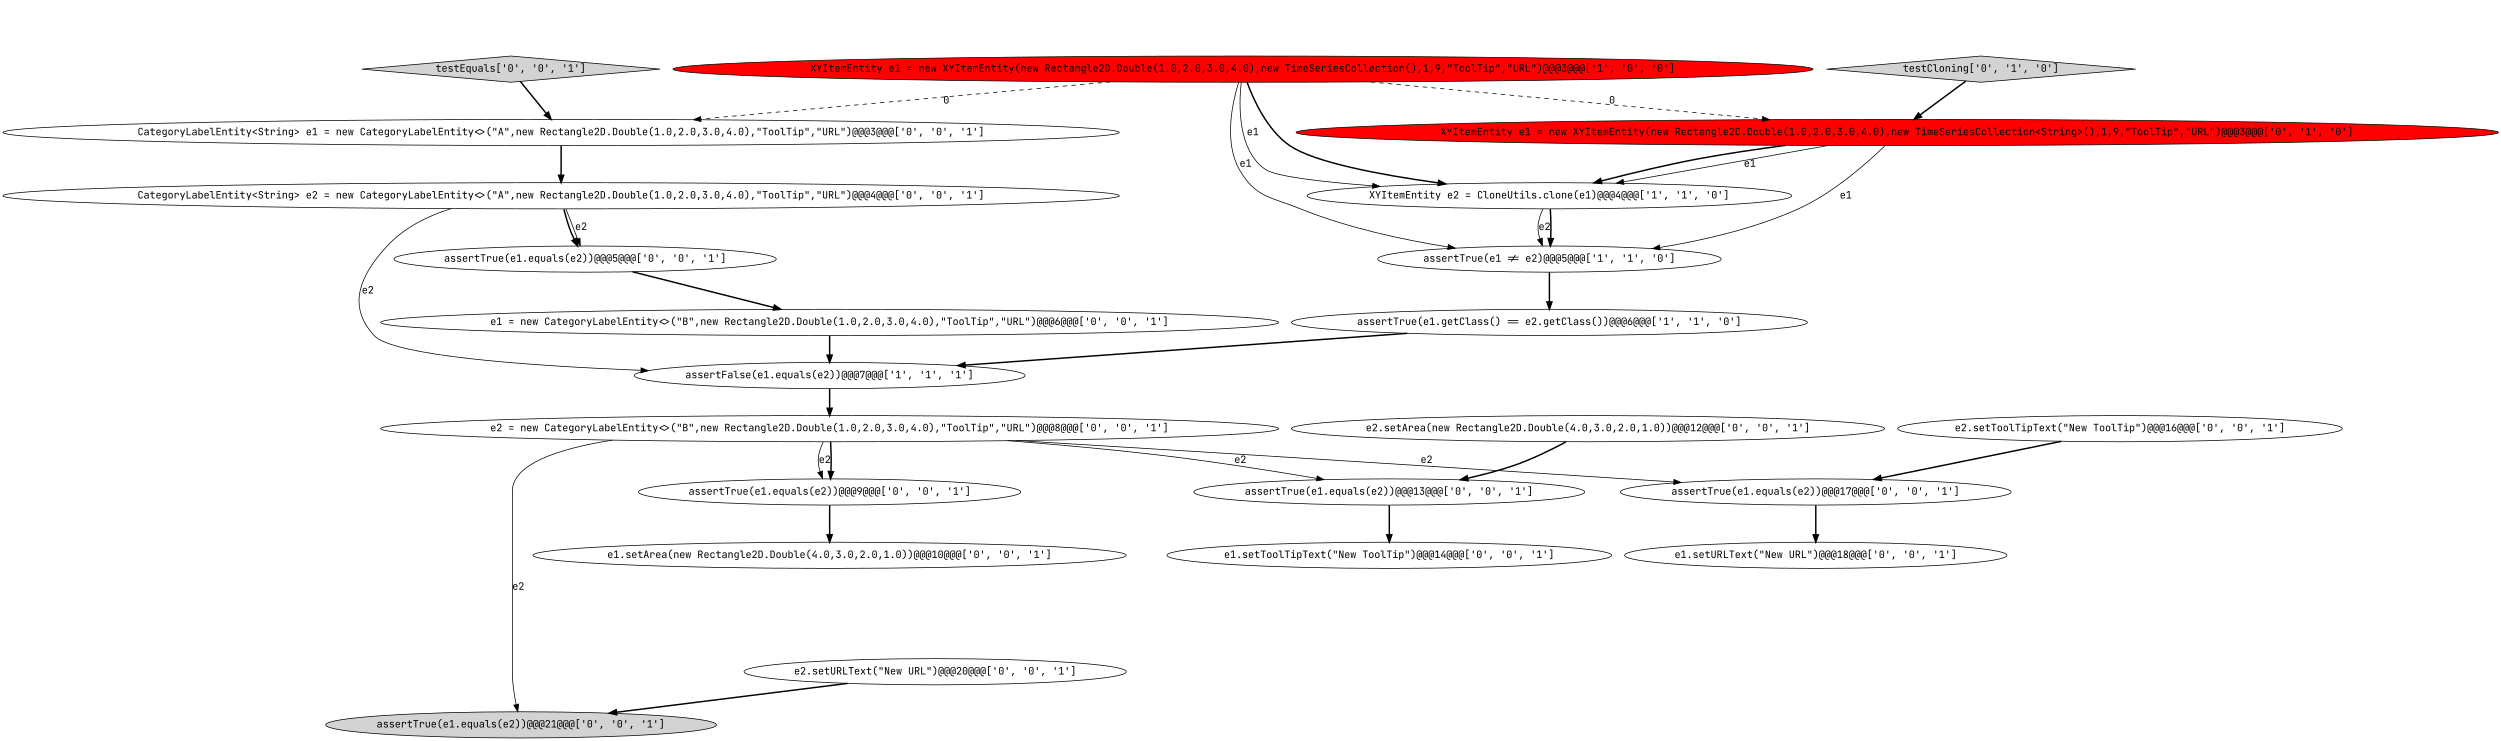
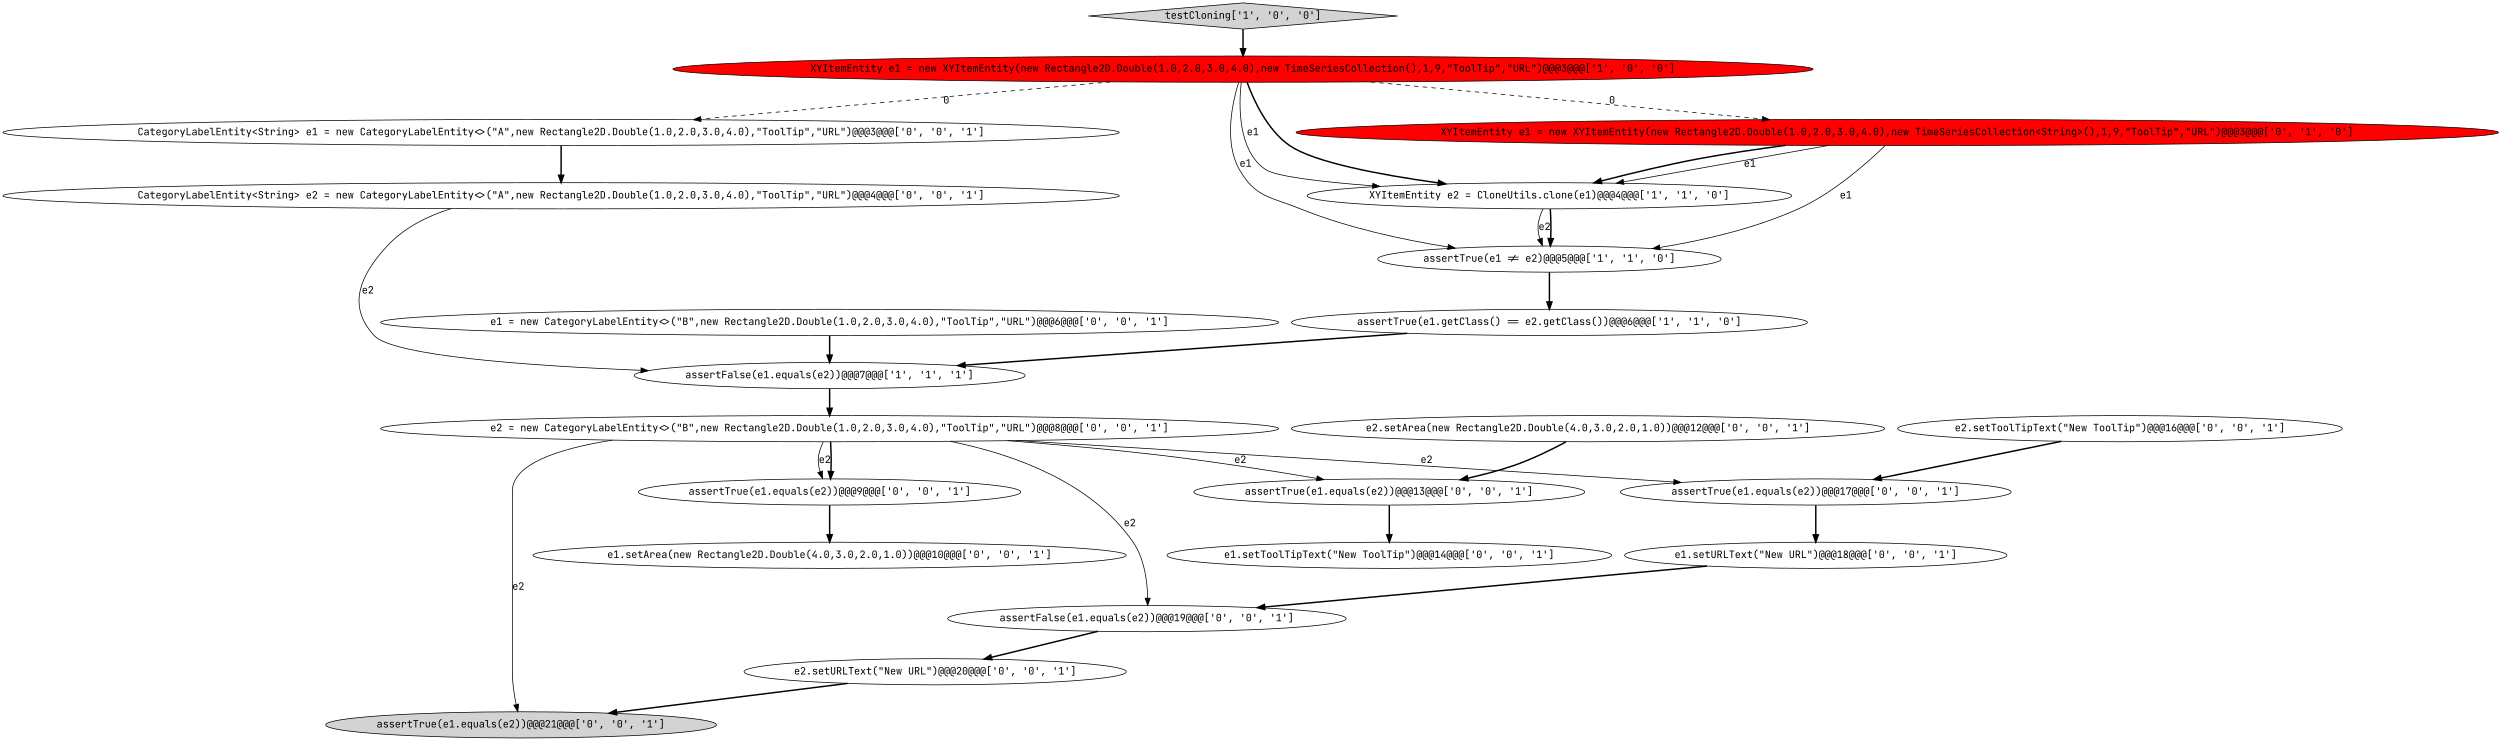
  digraph {
    fontname="JetBrains Mono"
    node [fillcolor=white fontname="JetBrains Mono" shape=ellipse style=filled]
    edge [fontname="JetBrains Mono" style=bold]
    n1 [label="e2.setToolTipText(\"New ToolTip\")@@@16@@@['0', '0', '1']"]
    n2 [label="assertTrue(e1.equals(e2))@@@17@@@['0', '0', '1']"]
    n3 [label="e2 = new CategoryLabelEntity<>(\"B\",new Rectangle2D.Double(1.0,2.0,3.0,4.0),\"ToolTip\",\"URL\")@@@8@@@['0', '0', '1']"]
    n4 [label="assertTrue(e1.equals(e2))@@@9@@@['0', '0', '1']"]
    n5 [label="assertTrue(e1.equals(e2))@@@13@@@['0', '0', '1']"]
+   n6 [label="assertFalse(e1.equals(e2))@@@19@@@['0', '0', '1']"]
    n7 [fillcolor=lightgray label="assertTrue(e1.equals(e2))@@@21@@@['0', '0', '1']"]
    n8 [label="e1.setArea(new Rectangle2D.Double(4.0,3.0,2.0,1.0))@@@10@@@['0', '0', '1']"]
    n9 [label="e1.setURLText(\"New URL\")@@@18@@@['0', '0', '1']"]
    n10 [label="e1.setToolTipText(\"New ToolTip\")@@@14@@@['0', '0', '1']"]
    n11 [label="e2.setURLText(\"New URL\")@@@20@@@['0', '0', '1']"]
    n12 [label="e2.setArea(new Rectangle2D.Double(4.0,3.0,2.0,1.0))@@@12@@@['0', '0', '1']"]
    n13 [label="CategoryLabelEntity<String> e1 = new CategoryLabelEntity<>(\"A\",new Rectangle2D.Double(1.0,2.0,3.0,4.0),\"ToolTip\",\"URL\")@@@3@@@['0', '0', '1']"]
    n14 [label="CategoryLabelEntity<String> e2 = new CategoryLabelEntity<>(\"A\",new Rectangle2D.Double(1.0,2.0,3.0,4.0),\"ToolTip\",\"URL\")@@@4@@@['0', '0', '1']"]
    n15 [label="assertFalse(e1.equals(e2))@@@7@@@['1', '1', '1']"]
-   n16 [label="assertTrue(e1.equals(e2))@@@5@@@['0', '0', '1']"]
-   n17 [fillcolor=lightgray label="testCloning['0', '1', '0']" shape=diamond]
    n18 [fillcolor=red label="XYItemEntity e1 = new XYItemEntity(new Rectangle2D.Double(1.0,2.0,3.0,4.0),new TimeSeriesCollection<String>(),1,9,\"ToolTip\",\"URL\")@@@3@@@['0', '1', '0']"]
    n19 [label="assertTrue(e1 != e2)@@@5@@@['1', '1', '0']"]
    n20 [label="XYItemEntity e2 = CloneUtils.clone(e1)@@@4@@@['1', '1', '0']"]
    n21 [fillcolor=red label="XYItemEntity e1 = new XYItemEntity(new Rectangle2D.Double(1.0,2.0,3.0,4.0),new TimeSeriesCollection(),1,9,\"ToolTip\",\"URL\")@@@3@@@['1', '0', '0']"]
    n22 [label="assertTrue(e1.getClass() == e2.getClass())@@@6@@@['1', '1', '0']"]
-   n23 [fillcolor=lightgray label="testEquals['0', '0', '1']" shape=diamond]
    n24 [label="e1 = new CategoryLabelEntity<>(\"B\",new Rectangle2D.Double(1.0,2.0,3.0,4.0),\"ToolTip\",\"URL\")@@@6@@@['0', '0', '1']"]
+   n25 [fillcolor=lightgray label="testCloning['1', '0', '0']" shape=diamond]
    n1 -> n2
    n2 -> n9
    n3 -> n2 [label=e2 style=solid]
    n3 -> n4 [label=e2 style=solid]
    n3 -> n4
    n3 -> n5 [label=e2 style=solid]
+   n3 -> n6 [label=e2 style=solid]
    n3 -> n7 [label=e2 style=solid]
    n4 -> n8
    n5 -> n10
+   n6 -> n11
+   n9 -> n6
    n11 -> n7
    n12 -> n5
    n13 -> n14
    n14 -> n15 [label=e2 style=solid]
-   n14 -> n16 [label=e2 style=solid]
-   n14 -> n16
    n15 -> n3
-   n16 -> n24
-   n17 -> n18
    n18 -> n19 [label=e1 style=solid]
    n18 -> n20 [label=e1 style=solid]
    n18 -> n20
    n19 -> n22
    n20 -> n19 [label=e2 style=solid]
    n20 -> n19
    n21 -> n13 [label=0 style=dashed]
    n21 -> n18 [label=0 style=dashed]
    n21 -> n19 [label=e1 style=solid]
    n21 -> n20 [label=e1 style=solid]
    n21 -> n20
    n22 -> n15
-   n23 -> n13
    n24 -> n15
+   n25 -> n21
  }
